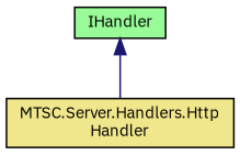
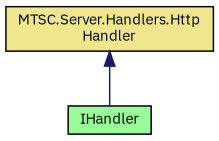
  digraph {
    fontname="IBM Plex Sans"
    node [color=black fontname="IBM Plex Sans" fontsize=10 shape=record style=filled]
    n1 [fillcolor=khaki fontcolor=black height=0.2 label="MTSC.Server.Handlers.Http\lHandler" width=0.4]
    n2 [fillcolor=palegreen height=0.2 label=IHandler width=0.4]
-   n2 -> n1 [color=midnightblue dir=back fontname="IBM Plex Sans" fontsize=10 labelfontname=Helvetica labelfontsize=10 style=solid]
+   n1 -> n2 [color=midnightblue dir=back fontname="IBM Plex Sans" fontsize=10 labelfontname=Helvetica labelfontsize=10 style=solid]
  }
